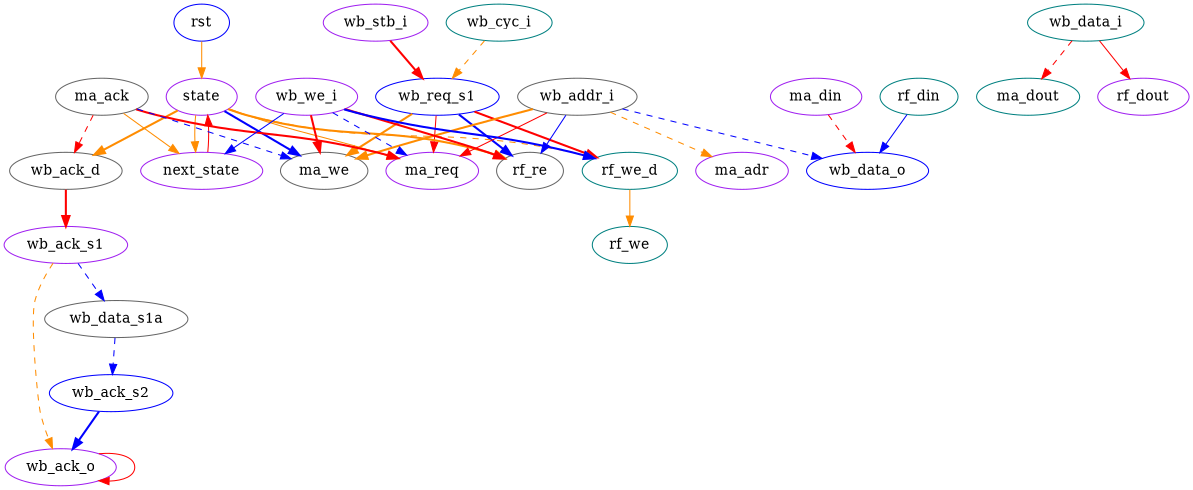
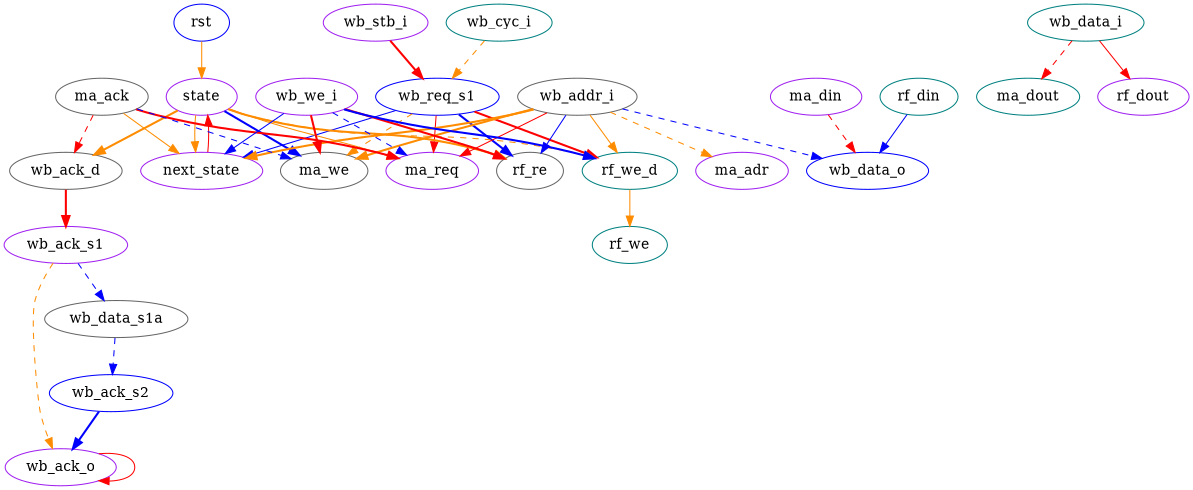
  digraph {
    node [color=purple]
    edge [color=darkorange style=solid weight=1.0]
    wb_ack_o
    wb_req_s1 [color=blue]
    ma_req
    ma_we [color=gray40]
    rf_re [color=gray40]
    next_state
    rf_we_d [color=teal]
    state
    rf_we [color=teal]
    wb_ack_d [color=gray40]
    wb_cyc_i [color=teal]
    wb_ack_s1
    n13 [color=gray40 label=wb_data_s1a]
    wb_ack_s2 [color=blue]
    rf_din [color=teal]
    wb_data_o [color=blue]
    wb_data_i [color=teal]
    ma_dout [color=teal]
    rf_dout
    wb_addr_i [color=gray40]
    ma_adr
    rst [color=blue]
    ma_ack [color=gray40]
    wb_we_i
    ma_din
    wb_stb_i
    wb_ack_o -> wb_ack_o [color=red]
    wb_req_s1 -> ma_req [color=red weight=2.0]
-   wb_req_s1 -> ma_we [style=bold]
+   wb_req_s1 -> ma_we [style=dashed]
    wb_req_s1 -> rf_re [color=blue style=bold]
+   wb_req_s1 -> next_state [color=blue weight=4.0]
    wb_req_s1 -> rf_we_d [color=red style=bold]
    next_state -> state [color=red]
    rf_we_d -> rf_we
    state -> ma_req [weight=4.0]
    state -> ma_we [color=blue style=bold weight=2.0]
    state -> rf_re [style=bold]
    state -> next_state [weight=10.0]
    state -> rf_we_d [style=dashed]
    state -> wb_ack_d [style=bold weight=3.0]
    wb_ack_d -> wb_ack_s1 [color=red style=bold]
    wb_cyc_i -> wb_req_s1 [style=dashed]
    wb_ack_s1 -> wb_ack_o [style=dashed]
    wb_ack_s1 -> n13 [color=blue style=dashed]
    n13 -> wb_ack_s2 [color=blue style=dashed]
    wb_ack_s2 -> wb_ack_o [color=blue style=bold]
    rf_din -> wb_data_o [color=blue]
    wb_data_i -> ma_dout [color=red style=dashed]
    wb_data_i -> rf_dout [color=red]
    wb_addr_i -> ma_req [color=red weight=2.0]
    wb_addr_i -> ma_we [style=bold]
    wb_addr_i -> rf_re [color=blue]
+   wb_addr_i -> next_state [style=bold weight=4.0]
+   wb_addr_i -> rf_we_d
    wb_addr_i -> wb_data_o [color=blue style=dashed weight=2.0]
    wb_addr_i -> ma_adr [style=dashed]
    rst -> state [weight=2.0]
    ma_ack -> ma_req [color=red style=bold weight=2.0]
    ma_ack -> ma_we [color=blue style=dashed]
    ma_ack -> next_state [weight=2.0]
    ma_ack -> wb_ack_d [color=red style=dashed weight=2.0]
    wb_we_i -> ma_req [color=blue style=dashed weight=2.0]
    wb_we_i -> ma_we [color=red style=bold]
    wb_we_i -> rf_re [color=red style=bold]
    wb_we_i -> next_state [color=blue weight=4.0]
    wb_we_i -> rf_we_d [color=blue style=bold]
    ma_din -> wb_data_o [color=red style=dashed]
    wb_stb_i -> wb_req_s1 [color=red style=bold]
  }
